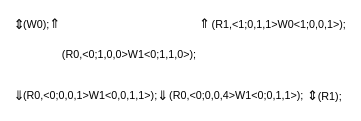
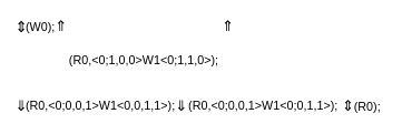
  <mxCell id="0" />
  <mxCell id="1" parent="0" />
  <mxCell id="2" value="&lt;font style=&quot;font-size: 22px;&quot;&gt;⇓&lt;/font&gt;" style="text;whiteSpace=wrap;html=1;fontSize=20;" vertex="1" parent="1"><mxGeometry x="20" y="140" width="20" height="40" as="geometry" /></mxCell>
  <mxCell id="3" value="&lt;font style=&quot;font-size: 23px;&quot;&gt;⇕&lt;/font&gt;" style="text;whiteSpace=wrap;html=1;" vertex="1" parent="1"><mxGeometry x="20" y="20" width="20" height="40" as="geometry" /></mxCell>
  <mxCell id="4" value="&lt;font style=&quot;font-size: 18px;&quot;&gt;(W0);&lt;/font&gt;" style="text;html=1;strokeColor=none;fillColor=none;align=center;verticalAlign=middle;whiteSpace=wrap;rounded=0;fontSize=20;" vertex="1" parent="1"><mxGeometry x="30" y="20" width="60" height="40" as="geometry" /></mxCell>
  <mxCell id="5" value="&lt;font style=&quot;font-size: 22px;&quot;&gt;⇑&lt;/font&gt;" style="text;whiteSpace=wrap;html=1;fontSize=20;" vertex="1" parent="1"><mxGeometry x="80" y="20" width="20" height="40" as="geometry" /></mxCell>
  <mxCell id="6" value="(R0,&amp;lt;0;1,0,0&amp;gt;W1&amp;lt;0;1,1,0&amp;gt;);" style="text;html=1;strokeColor=none;fillColor=none;align=center;verticalAlign=middle;whiteSpace=wrap;rounded=0;fontSize=18;" vertex="1" parent="1"><mxGeometry x="100" y="70" width="230" height="40" as="geometry" /></mxCell>
  <mxCell id="7" value="(R0,&amp;lt;0;0,0,1&amp;gt;W1&amp;lt;0,0,1,1&amp;gt;);" style="text;html=1;strokeColor=none;fillColor=none;align=center;verticalAlign=middle;whiteSpace=wrap;rounded=0;fontSize=18;" vertex="1" parent="1"><mxGeometry x="30" y="140" width="240" height="40" as="geometry" /></mxCell>
  <mxCell id="8" value="&lt;font style=&quot;font-size: 22px;&quot;&gt;⇑&lt;/font&gt;" style="text;whiteSpace=wrap;html=1;fontSize=20;" vertex="1" parent="1"><mxGeometry x="330" y="20" width="20" height="40" as="geometry" /></mxCell>
- <mxCell id="9" value="(R1,&amp;lt;1;0,1,1&amp;gt;W0&amp;lt;1;0,0,1&amp;gt;);" style="text;html=1;strokeColor=none;fillColor=none;align=center;verticalAlign=middle;whiteSpace=wrap;rounded=0;fontSize=18;" vertex="1" parent="1"><mxGeometry x="350" y="20" width="230" height="40" as="geometry" /></mxCell>
  <mxCell id="10" value="&lt;font style=&quot;font-size: 22px;&quot;&gt;⇓&lt;/font&gt;" style="text;whiteSpace=wrap;html=1;fontSize=20;" vertex="1" parent="1"><mxGeometry x="260" y="140" width="20" height="40" as="geometry" /></mxCell>
- <mxCell id="11" value="(R0,&amp;lt;0;0,0,4&amp;gt;W1&amp;lt;0;0,1,1&amp;gt;);" style="text;html=1;strokeColor=none;fillColor=none;align=center;verticalAlign=middle;whiteSpace=wrap;rounded=0;fontSize=18;" vertex="1" parent="1"><mxGeometry x="279" y="140" width="230" height="40" as="geometry" /></mxCell>
+ <mxCell id="11" value="(R0,&amp;lt;0;0,0,1&amp;gt;W1&amp;lt;0;0,1,1&amp;gt;);" style="text;html=1;strokeColor=none;fillColor=none;align=center;verticalAlign=middle;whiteSpace=wrap;rounded=0;fontSize=18;" vertex="1" parent="1"><mxGeometry x="279" y="140" width="230" height="40" as="geometry" /></mxCell>
  <mxCell id="12" value="&lt;font style=&quot;font-size: 22px;&quot;&gt;⇕&lt;/font&gt;" style="text;whiteSpace=wrap;html=1;" vertex="1" parent="1"><mxGeometry x="510" y="140" width="20" height="40" as="geometry" /></mxCell>
- <mxCell id="13" value="&lt;font style=&quot;font-size: 18px;&quot;&gt;(R1);&lt;/font&gt;" style="text;html=1;strokeColor=none;fillColor=none;align=center;verticalAlign=middle;whiteSpace=wrap;rounded=0;fontSize=20;" vertex="1" parent="1"><mxGeometry x="520" y="140" width="60" height="40" as="geometry" /></mxCell>
+ <mxCell id="13" value="&lt;font style=&quot;font-size: 18px;&quot;&gt;(R0);&lt;/font&gt;" style="text;html=1;strokeColor=none;fillColor=none;align=center;verticalAlign=middle;whiteSpace=wrap;rounded=0;fontSize=20;" vertex="1" parent="1"><mxGeometry x="520" y="140" width="60" height="40" as="geometry" /></mxCell>
